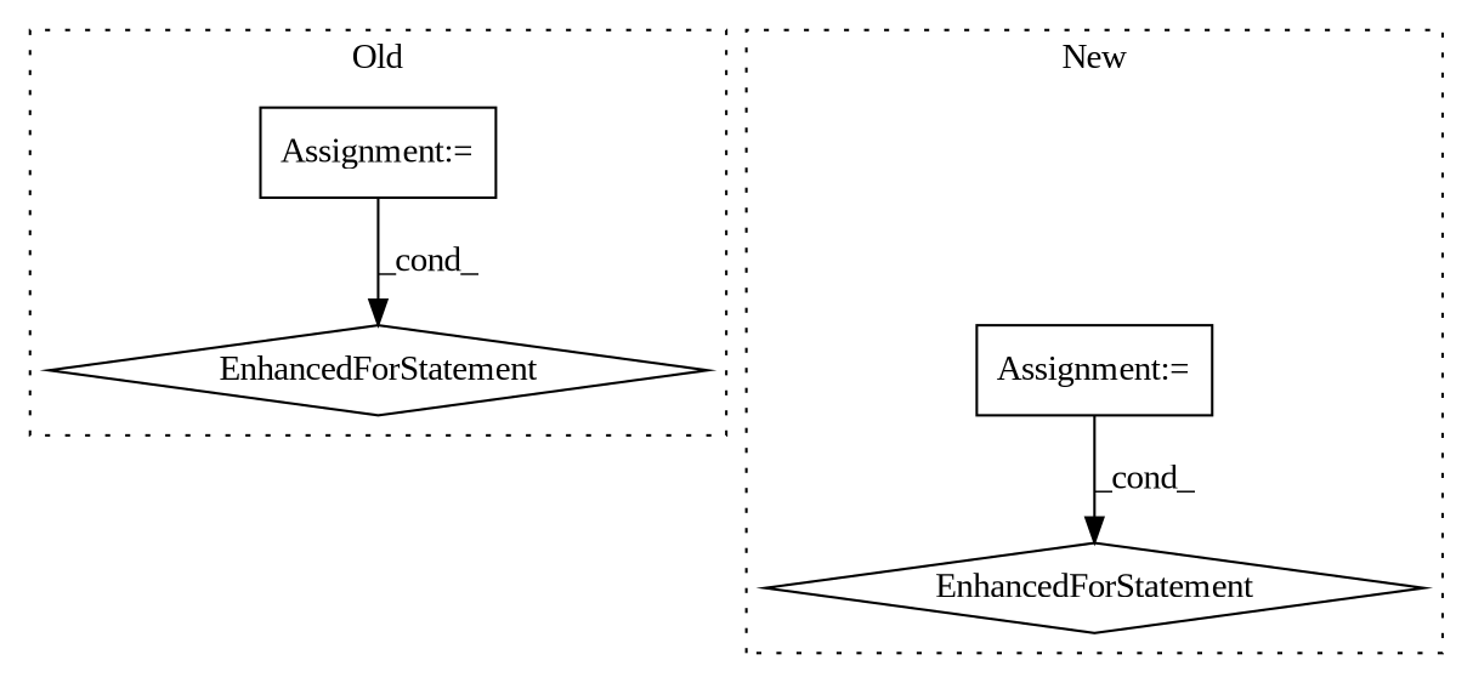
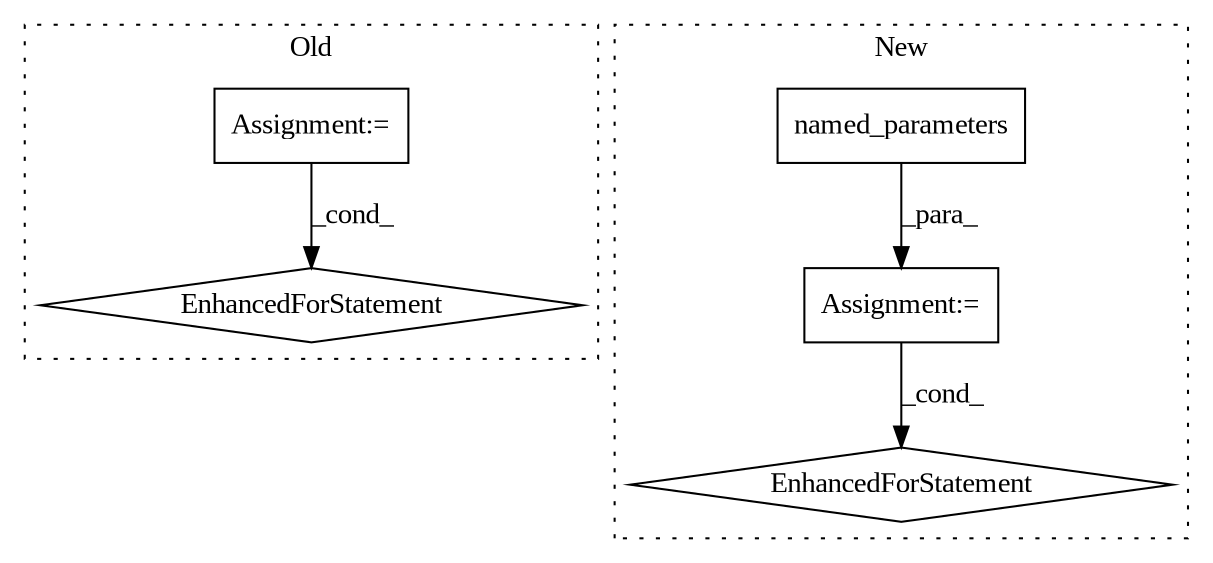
  digraph {
    fontname="Liberation Serif"
    node [a=70 l="72,2" s="5557,5665" shape=box fontname="Liberation Serif"]
    edge [fontname="Liberation Serif"]
    n1 [l="57,2" label=EnhancedForStatement s="5131,5227" shape=diamond]
    n2 [a=7 l=1 label="Assignment:=" s=4531]
+   n3 [a=32 l=18 label=named_parameters s=5647]
    n4 [a=7 label="Assignment:="]
    n5 [label=EnhancedForStatement shape=diamond]
    subgraph cluster_1 {
      label=Old
      style=dotted
      n1
      n2
    }
    subgraph cluster_2 {
      label=New
      style=dotted
+     n3
      n4
      n5
    }
    n2 -> n1 [label=_cond_]
+   n3 -> n4 [label=_para_]
    n4 -> n5 [label=_cond_]
  }
